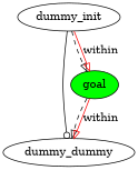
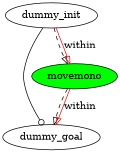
  digraph {
    node [fillcolor=white style=filled]
    edge [arrowhead=onormal color=black]
    n1 [label=dummy_init]
-   n2 [label=dummy_dummy]
-   n3 [fillcolor=green label=goal]
+   n2 [label=dummy_goal]
+   n3 [fillcolor=green label=movemono]
    n1 -> n2 [arrowhead=odot style=solid]
    n1 -> n3 [style=dashed]
    n1 -> n3 [color=red label=within]
    n3 -> n2 [style=dashed]
    n3 -> n2 [color=red label=within]
  }
